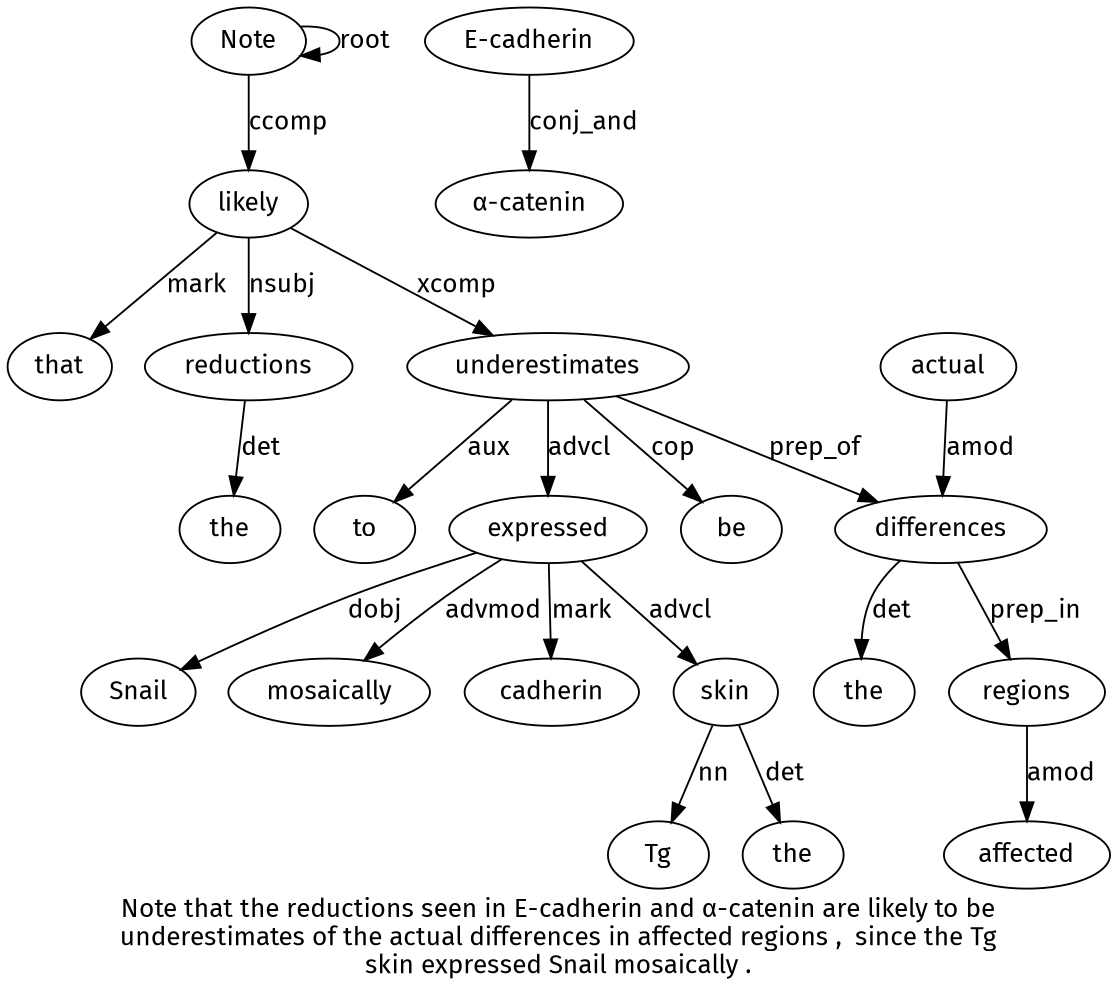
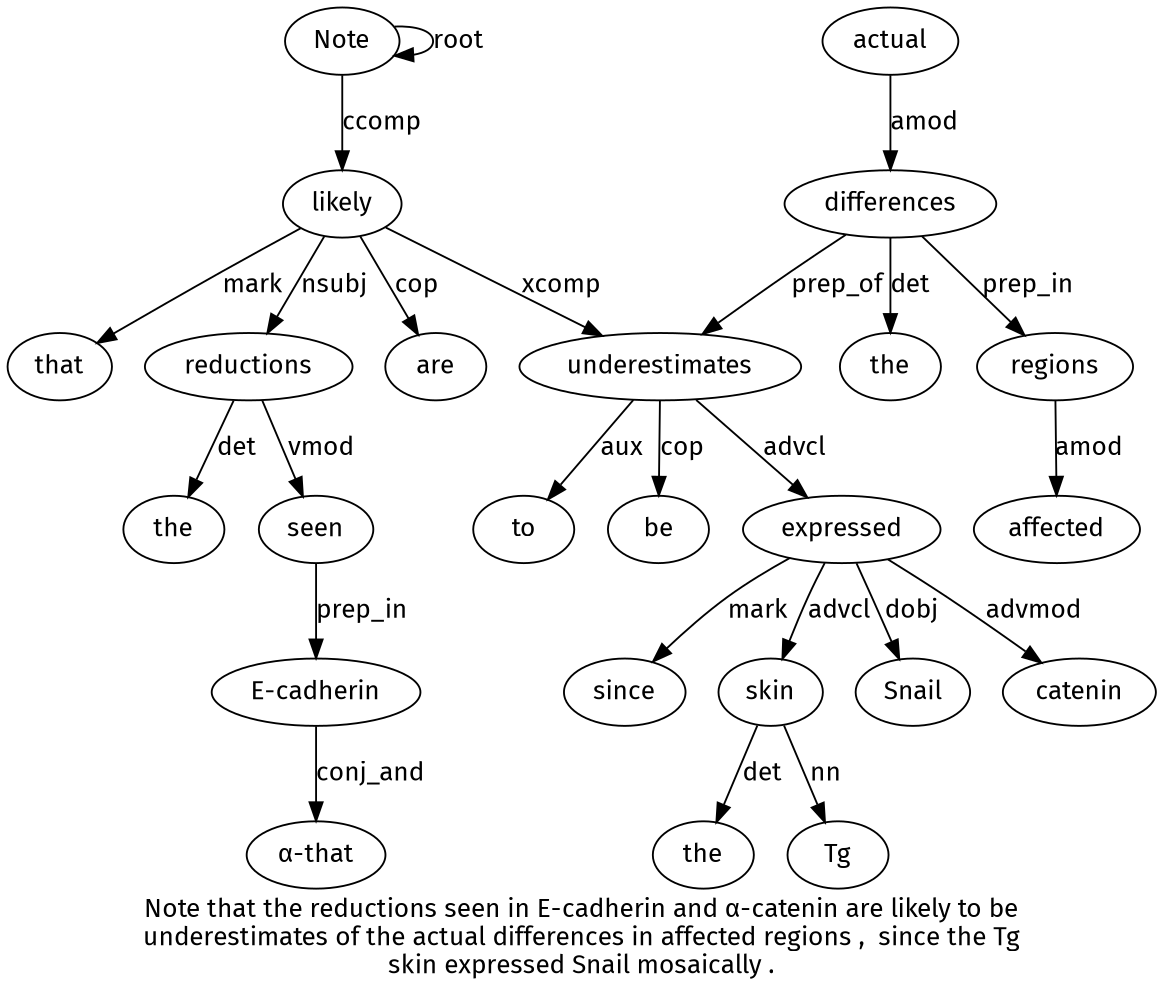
  digraph {
    fontname="Fira Sans"
    label="Note that the reductions seen in E-cadherin and α-catenin are likely to be\nunderestimates of the actual differences in affected regions ,  since the Tg\nskin expressed Snail mosaically ."
    node [fillcolor=white fontname="Fira Sans" style=filled]
    edge [fontname="Fira Sans"]
    n1 [label=Note]
    n2 [label=likely]
    n3 [label=that]
    n4 [label=reductions]
+   n5 [label=are]
    n6 [label=underestimates]
    n7 [label=the]
+   n8 [label=seen]
    n9 [label=to]
    n10 [label=be]
    n11 [label=differences]
    n12 [label=expressed]
    n13 [label="E-cadherin"]
-   n14 [label="α-catenin"]
+   n14 [label="α-that"]
    n15 [label=the]
    n16 [label=regions]
-   n17 [label=cadherin]
+   n17 [label=since]
    n18 [label=skin]
    n19 [label=Snail]
-   n20 [label=mosaically]
+   n20 [label=catenin]
    n21 [label=actual]
    n22 [label=affected]
    n23 [label=the]
    n24 [label=Tg]
    n1 -> n1 [label=root]
    n1 -> n2 [label=ccomp]
    n2 -> n3 [label=mark]
    n2 -> n4 [label=nsubj]
+   n2 -> n5 [label=cop]
    n2 -> n6 [label=xcomp]
    n4 -> n7 [label=det]
+   n4 -> n8 [label=vmod]
    n6 -> n9 [label=aux]
    n6 -> n10 [label=cop]
-   n6 -> n11 [label=prep_of]
+   n11 -> n6 [label=prep_of]
    n6 -> n12 [label=advcl]
+   n8 -> n13 [label=prep_in]
    n11 -> n15 [label=det]
    n11 -> n16 [label=prep_in]
    n12 -> n17 [label=mark]
    n12 -> n18 [label=advcl]
    n12 -> n19 [label=dobj]
    n12 -> n20 [label=advmod]
    n13 -> n14 [label=conj_and]
    n16 -> n22 [label=amod]
    n18 -> n23 [label=det]
    n18 -> n24 [label=nn]
    n21 -> n11 [label=amod]
  }
